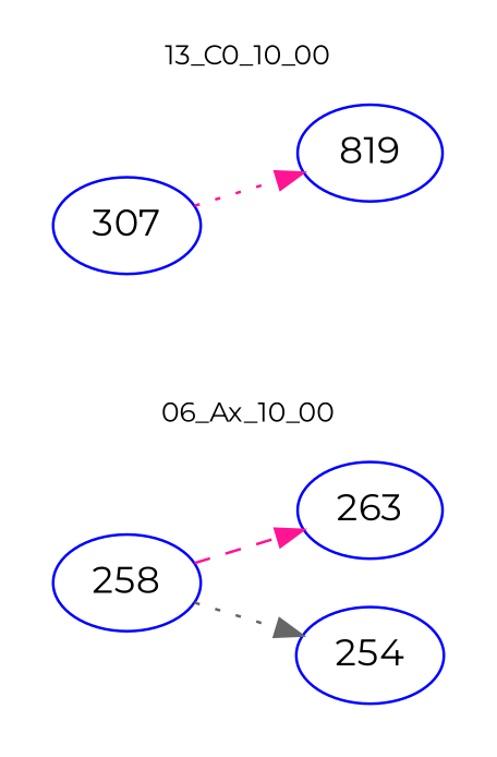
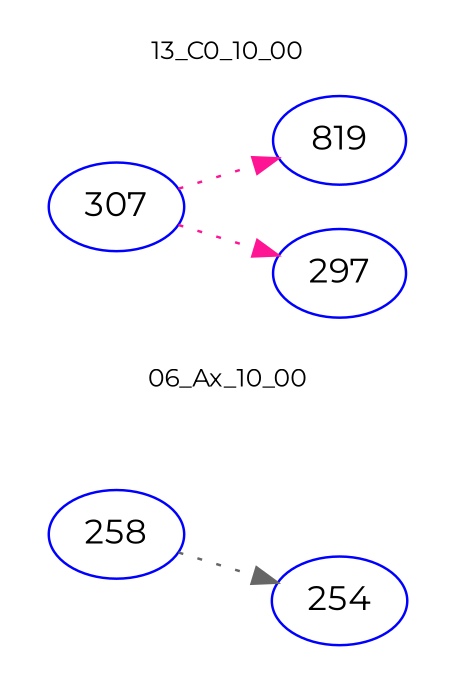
  digraph {
    fontname=Montserrat
    rankdir=LR
    node [color=blue fontname=Montserrat]
    edge [color=deeppink fontname=Montserrat style=dotted]
    n1 [label=258]
    n2 [label=254]
-   n3 [label=263]
    n4 [label=307]
+   n5 [label=297]
    n6 [label=819]
    subgraph cluster_1 {
      color=white
      fontsize=10
      label="06_Ax_10_00"
      n1
      n2
-     n3
    }
    subgraph cluster_2 {
      color=white
      fontsize=10
      label="13_C0_10_00"
      n4
+     n5
      n6
    }
    n1 -> n2 [color=gray40]
-   n1 -> n3 [style=dashed]
+   n4 -> n5
    n4 -> n6
  }
